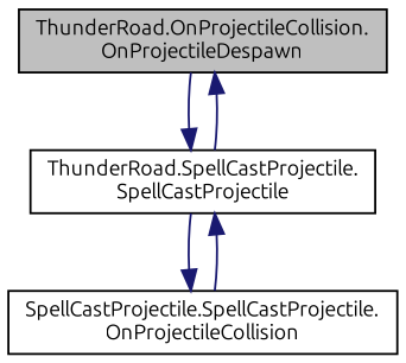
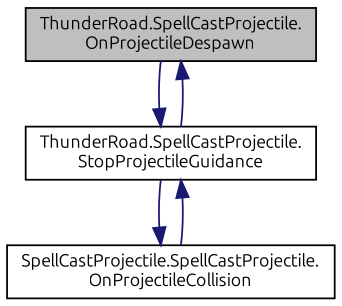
  digraph {
    fontname=Ubuntu
    rankdir=TB
    node [color=black fillcolor=white fontname=Ubuntu fontsize=10 shape=record style=filled]
    edge [color=midnightblue fontname=Ubuntu fontsize=10 labelfontname=Helvetica labelfontsize=10 style=solid]
-   n1 [fillcolor=grey75 fontcolor=black height=0.2 label="ThunderRoad.OnProjectileCollision.\lOnProjectileDespawn" width=0.4]
-   n2 [height=0.2 label="ThunderRoad.SpellCastProjectile.\lSpellCastProjectile" width=0.4]
+   n1 [fillcolor=grey75 fontcolor=black height=0.2 label="ThunderRoad.SpellCastProjectile.\lOnProjectileDespawn" width=0.4]
+   n2 [height=0.2 label="ThunderRoad.SpellCastProjectile.\lStopProjectileGuidance" width=0.4]
    n3 [height=0.2 label="SpellCastProjectile.SpellCastProjectile.\lOnProjectileCollision" width=0.4]
    n1 -> n2
    n2 -> n1
    n2 -> n3
    n3 -> n2
  }
